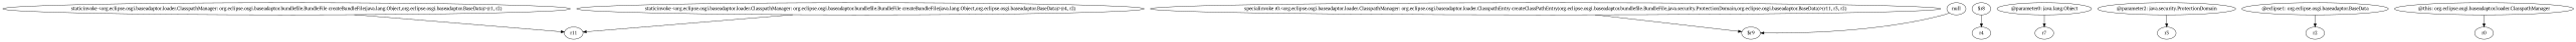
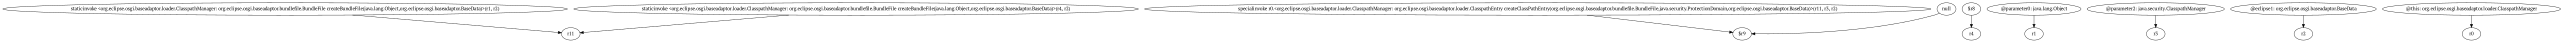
  digraph {
    fontname="PT Serif"
    node [fontname="PT Serif"]
    edge [fontname="PT Serif"]
    n1 [label="staticinvoke <org.eclipse.osgi.baseadaptor.loader.ClasspathManager: org.eclipse.osgi.baseadaptor.bundlefile.BundleFile createBundleFile(java.lang.Object,org.eclipse.osgi.baseadaptor.BaseData)>(r1, r2)"]
    n2 [label=r11]
    n3 [label="specialinvoke r0.<org.eclipse.osgi.baseadaptor.loader.ClasspathManager: org.eclipse.osgi.baseadaptor.loader.ClasspathEntry createClassPathEntry(org.eclipse.osgi.baseadaptor.bundlefile.BundleFile,java.security.ProtectionDomain,org.eclipse.osgi.baseadaptor.BaseData)>(r11, r3, r2)"]
    n4 [label="$r9"]
    n5 [label="$r8"]
    n6 [label=r4]
    n7 [label="@parameter0: java.lang.Object"]
-   n8 [label=r7]
+   n8 [label=r1]
    n9 [label=null]
    n10 [label="staticinvoke <org.eclipse.osgi.baseadaptor.loader.ClasspathManager: org.eclipse.osgi.baseadaptor.bundlefile.BundleFile createBundleFile(java.lang.Object,org.eclipse.osgi.baseadaptor.BaseData)>(r4, r2)"]
-   n11 [label="@parameter2: java.security.ProtectionDomain"]
+   n11 [label="@parameter2: java.security.ClasspathManager"]
    n12 [label=r3]
    n13 [label="@eclipse1: org.eclipse.osgi.baseadaptor.BaseData"]
    n14 [label=r2]
    n15 [label="@this: org.eclipse.osgi.baseadaptor.loader.ClasspathManager"]
    n16 [label=r0]
    n1 -> n2
    n3 -> n4
    n5 -> n6
    n7 -> n8
    n9 -> n4
    n10 -> n2
    n11 -> n12
    n13 -> n14
    n15 -> n16
  }
